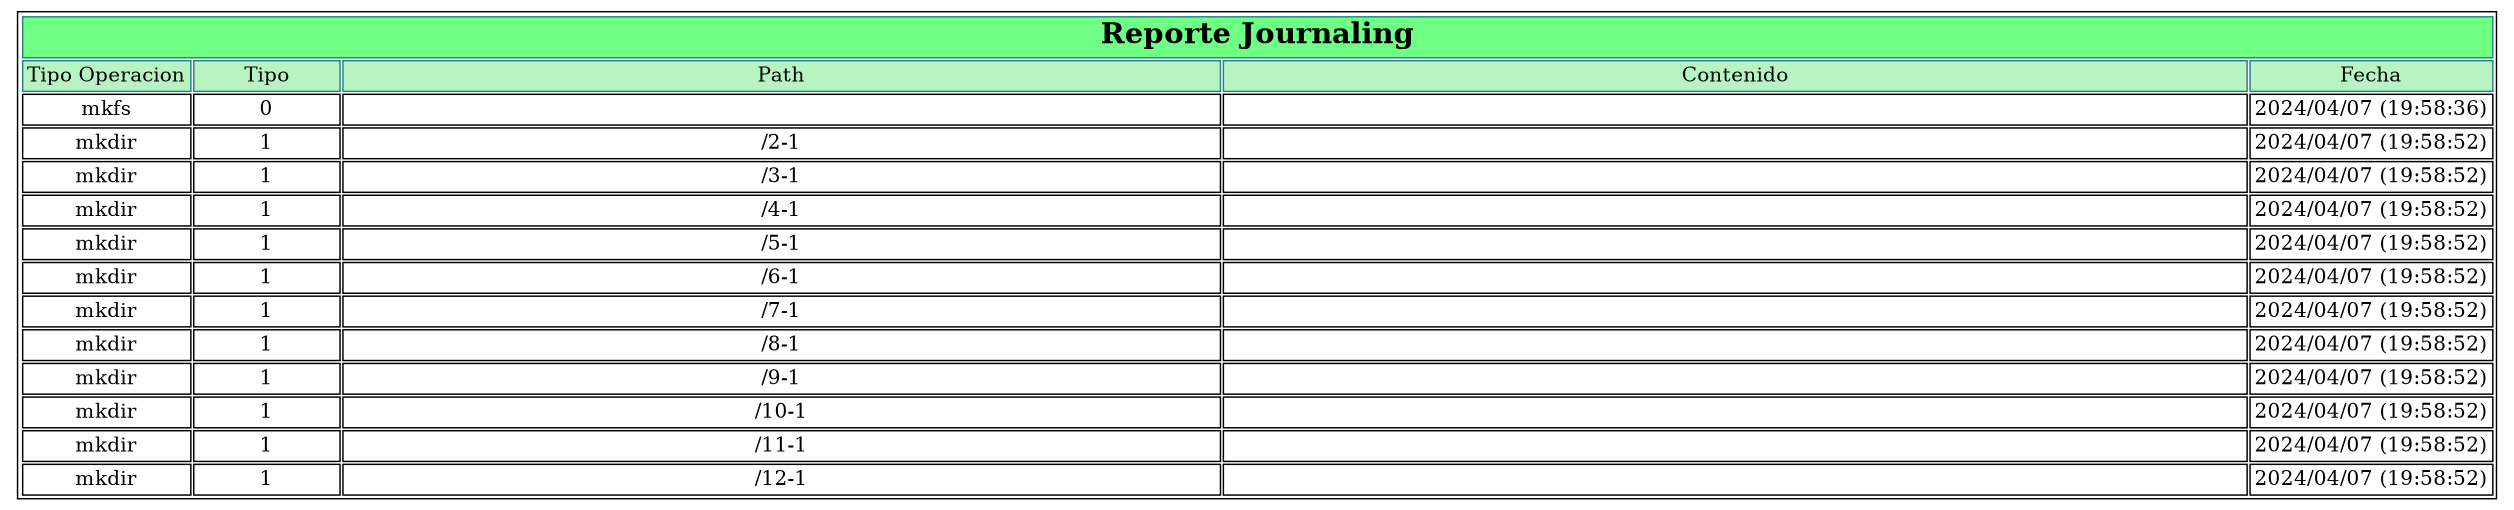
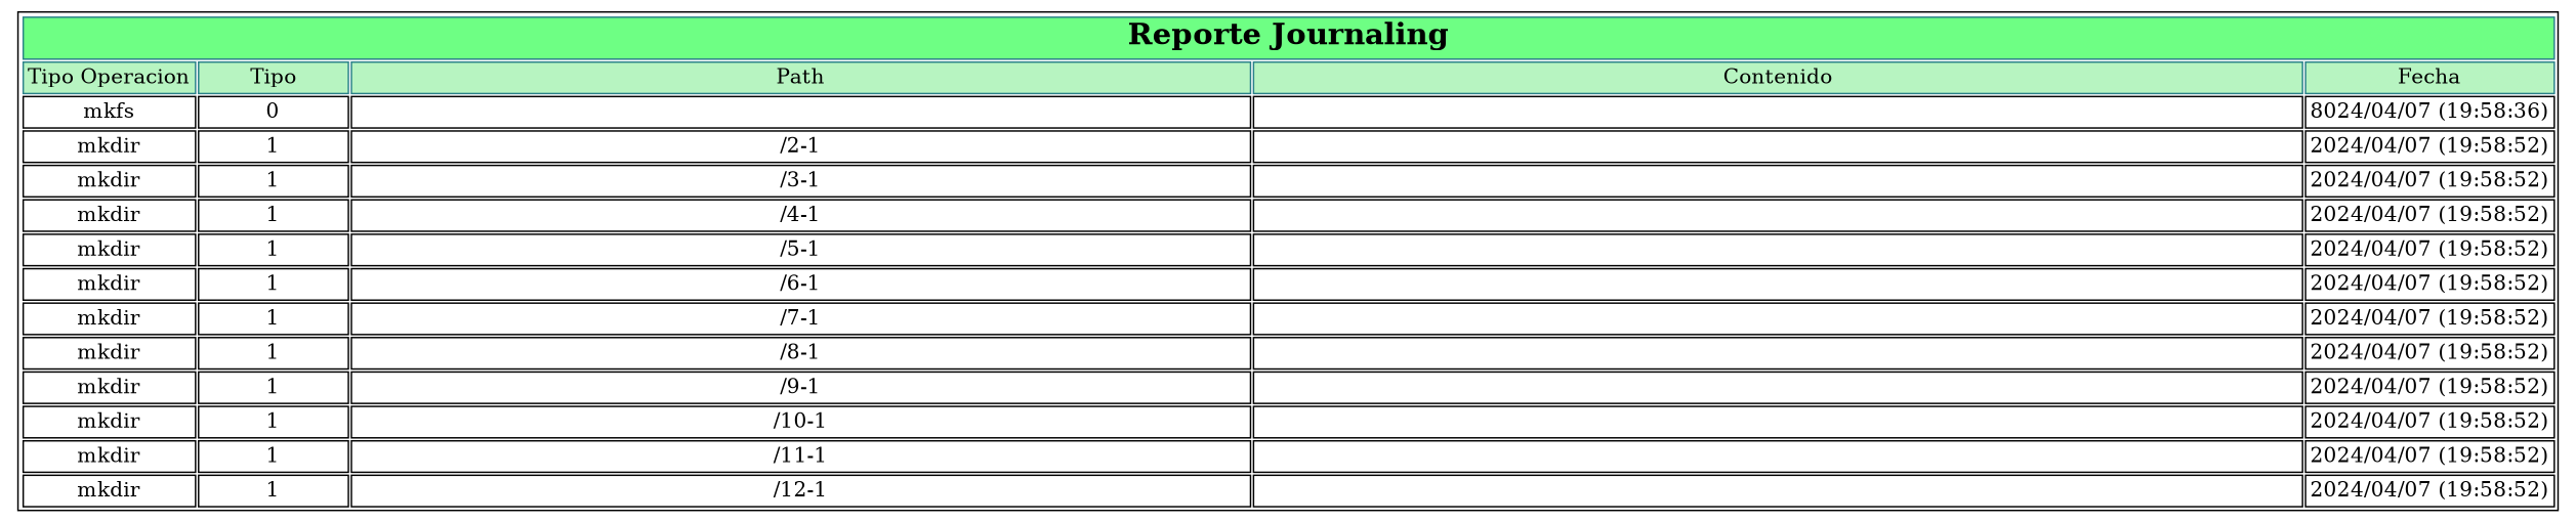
  digraph {
-   n1 [label=< 		<table> 			<tr> 				<td colspan="5" bgcolor="#6eff84" color="#298089"><font point-size="20"><b>Reporte Journaling</b></font></td> 			</tr> 			<tr> 				<td bgcolor="#b7f4c1" color="#298089" width="100">Tipo Operacion</td> 				<td bgcolor="#b7f4c1" color="#298089" width="100">Tipo</td> 				<td bgcolor="#b7f4c1" color="#298089" width="600">Path</td> 				<td bgcolor="#b7f4c1" color="#298089" width="700">Contenido</td> 				<td bgcolor="#b7f4c1" color="#298089" width="150">Fecha</td> 			</tr> 			<tr> 				<td>mkfs</td> 				<td>0</td> 				<td></td> 				<td></td> 				<td>2024/04/07 (19:58:36)</td> 			</tr> 			<tr> 				<td>mkdir</td> 				<td>1</td> 				<td>/2-1</td> 				<td></td> 				<td>2024/04/07 (19:58:52)</td> 			</tr> 			<tr> 				<td>mkdir</td> 				<td>1</td> 				<td>/3-1</td> 				<td></td> 				<td>2024/04/07 (19:58:52)</td> 			</tr> 			<tr> 				<td>mkdir</td> 				<td>1</td> 				<td>/4-1</td> 				<td></td> 				<td>2024/04/07 (19:58:52)</td> 			</tr> 			<tr> 				<td>mkdir</td> 				<td>1</td> 				<td>/5-1</td> 				<td></td> 				<td>2024/04/07 (19:58:52)</td> 			</tr> 			<tr> 				<td>mkdir</td> 				<td>1</td> 				<td>/6-1</td> 				<td></td> 				<td>2024/04/07 (19:58:52)</td> 			</tr> 			<tr> 				<td>mkdir</td> 				<td>1</td> 				<td>/7-1</td> 				<td></td> 				<td>2024/04/07 (19:58:52)</td> 			</tr> 			<tr> 				<td>mkdir</td> 				<td>1</td> 				<td>/8-1</td> 				<td></td> 				<td>2024/04/07 (19:58:52)</td> 			</tr> 			<tr> 				<td>mkdir</td> 				<td>1</td> 				<td>/9-1</td> 				<td></td> 				<td>2024/04/07 (19:58:52)</td> 			</tr> 			<tr> 				<td>mkdir</td> 				<td>1</td> 				<td>/10-1</td> 				<td></td> 				<td>2024/04/07 (19:58:52)</td> 			</tr> 			<tr> 				<td>mkdir</td> 				<td>1</td> 				<td>/11-1</td> 				<td></td> 				<td>2024/04/07 (19:58:52)</td> 			</tr> 			<tr> 				<td>mkdir</td> 				<td>1</td> 				<td>/12-1</td> 				<td></td> 				<td>2024/04/07 (19:58:52)</td> 			</tr> 		</table> 	> shape=none]
+   n1 [label=< 		<table> 			<tr> 				<td colspan="5" bgcolor="#6eff84" color="#298089"><font point-size="20"><b>Reporte Journaling</b></font></td> 			</tr> 			<tr> 				<td bgcolor="#b7f4c1" color="#298089" width="100">Tipo Operacion</td> 				<td bgcolor="#b7f4c1" color="#298089" width="100">Tipo</td> 				<td bgcolor="#b7f4c1" color="#298089" width="600">Path</td> 				<td bgcolor="#b7f4c1" color="#298089" width="700">Contenido</td> 				<td bgcolor="#b7f4c1" color="#298089" width="150">Fecha</td> 			</tr> 			<tr> 				<td>mkfs</td> 				<td>0</td> 				<td></td> 				<td></td> 				<td>8024/04/07 (19:58:36)</td> 			</tr> 			<tr> 				<td>mkdir</td> 				<td>1</td> 				<td>/2-1</td> 				<td></td> 				<td>2024/04/07 (19:58:52)</td> 			</tr> 			<tr> 				<td>mkdir</td> 				<td>1</td> 				<td>/3-1</td> 				<td></td> 				<td>2024/04/07 (19:58:52)</td> 			</tr> 			<tr> 				<td>mkdir</td> 				<td>1</td> 				<td>/4-1</td> 				<td></td> 				<td>2024/04/07 (19:58:52)</td> 			</tr> 			<tr> 				<td>mkdir</td> 				<td>1</td> 				<td>/5-1</td> 				<td></td> 				<td>2024/04/07 (19:58:52)</td> 			</tr> 			<tr> 				<td>mkdir</td> 				<td>1</td> 				<td>/6-1</td> 				<td></td> 				<td>2024/04/07 (19:58:52)</td> 			</tr> 			<tr> 				<td>mkdir</td> 				<td>1</td> 				<td>/7-1</td> 				<td></td> 				<td>2024/04/07 (19:58:52)</td> 			</tr> 			<tr> 				<td>mkdir</td> 				<td>1</td> 				<td>/8-1</td> 				<td></td> 				<td>2024/04/07 (19:58:52)</td> 			</tr> 			<tr> 				<td>mkdir</td> 				<td>1</td> 				<td>/9-1</td> 				<td></td> 				<td>2024/04/07 (19:58:52)</td> 			</tr> 			<tr> 				<td>mkdir</td> 				<td>1</td> 				<td>/10-1</td> 				<td></td> 				<td>2024/04/07 (19:58:52)</td> 			</tr> 			<tr> 				<td>mkdir</td> 				<td>1</td> 				<td>/11-1</td> 				<td></td> 				<td>2024/04/07 (19:58:52)</td> 			</tr> 			<tr> 				<td>mkdir</td> 				<td>1</td> 				<td>/12-1</td> 				<td></td> 				<td>2024/04/07 (19:58:52)</td> 			</tr> 		</table> 	> shape=none]
  }
